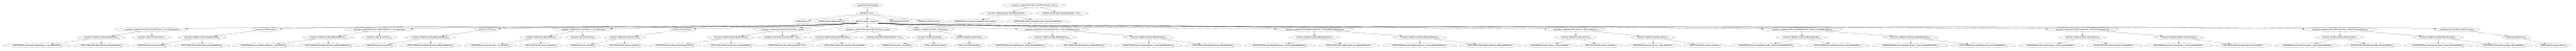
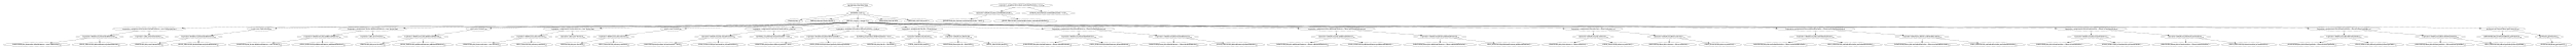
  digraph {
    fontname=Merriweather
    node [fontname=Merriweather]
    edge [fontname=Merriweather]
    n1 [label=<(METHOD,&lt;init&gt;)<SUB>118</SUB>>]
    n2 [label=<(PARAM,this)<SUB>118</SUB>>]
    n3 [label=<(PARAM,AbstractFileSet fileset)<SUB>118</SUB>>]
    n4 [label=<(BLOCK,&lt;empty&gt;,&lt;empty&gt;)<SUB>118</SUB>>]
    n5 [label=<(MODIFIER,PROTECTED)>]
    n6 [label=<(METHOD_RETURN,void)<SUB>127</SUB>>]
    n7 [label=<(&lt;operator&gt;.assignment,PatternSet defaultPatterns = new PatternSet())<SUB>105</SUB>>]
    n8 [label=<(&lt;init&gt;,new PatternSet())<SUB>105</SUB>>]
    n9 [label=<(&lt;operator&gt;.assignment,Vector additionalPatterns = new Vector())<SUB>106</SUB>>]
    n10 [label=<(&lt;init&gt;,new Vector())<SUB>106</SUB>>]
    n11 [label=<(&lt;operator&gt;.assignment,Vector selectors = new Vector())<SUB>107</SUB>>]
    n12 [label=<(&lt;init&gt;,new Vector())<SUB>107</SUB>>]
    n13 [label=<(&lt;operator&gt;.assignment,boolean isCaseSensitive = true)<SUB>111</SUB>>]
    n14 [label=<(&lt;operator&gt;.assignment,boolean followSymlinks = true)<SUB>112</SUB>>]
    n15 [label=<(&lt;operator&gt;.assignment,this.dir = fileset.dir)<SUB>119</SUB>>]
    n16 [label=<(&lt;operator&gt;.assignment,this.defaultPatterns = fileset.defaultPatterns)<SUB>120</SUB>>]
    n17 [label=<(&lt;operator&gt;.assignment,this.additionalPatterns = fileset.additionalPatterns)<SUB>121</SUB>>]
    n18 [label=<(&lt;operator&gt;.assignment,this.selectors = fileset.selectors)<SUB>122</SUB>>]
    n19 [label=<(&lt;operator&gt;.assignment,this.useDefaultExcludes = fileset.useDefaultExcludes)<SUB>123</SUB>>]
    n20 [label=<(&lt;operator&gt;.assignment,this.isCaseSensitive = fileset.isCaseSensitive)<SUB>124</SUB>>]
    n21 [label=<(&lt;operator&gt;.assignment,this.followSymlinks = fileset.followSymlinks)<SUB>125</SUB>>]
    n22 [label=<(setProject,setProject(fileset.getProject()))<SUB>126</SUB>>]
    n23 [label=<(LITERAL,true,boolean isCaseSensitive = true)<SUB>111</SUB>>]
    n24 [label=<(MODIFIER,CONSTRUCTOR)>]
    n25 [label=<(&lt;operator&gt;.fieldAccess,this.defaultPatterns)<SUB>105</SUB>>]
    n26 [label=<(&lt;operator&gt;.alloc,new PatternSet())<SUB>105</SUB>>]
    n27 [label=<(&lt;operator&gt;.fieldAccess,this.defaultPatterns)<SUB>105</SUB>>]
    n28 [label=<(&lt;operator&gt;.fieldAccess,this.additionalPatterns)<SUB>106</SUB>>]
    n29 [label=<(&lt;operator&gt;.alloc,new Vector())<SUB>106</SUB>>]
    n30 [label=<(&lt;operator&gt;.fieldAccess,this.additionalPatterns)<SUB>106</SUB>>]
    n31 [label=<(&lt;operator&gt;.fieldAccess,this.selectors)<SUB>107</SUB>>]
    n32 [label=<(&lt;operator&gt;.alloc,new Vector())<SUB>107</SUB>>]
    n33 [label=<(&lt;operator&gt;.fieldAccess,this.selectors)<SUB>107</SUB>>]
    n34 [label=<(&lt;operator&gt;.assignment,boolean useDefaultExcludes = true)<SUB>110</SUB>>]
    n35 [label=<(&lt;operator&gt;.fieldAccess,this.useDefaultExcludes)<SUB>110</SUB>>]
    n36 [label=<(LITERAL,true,boolean useDefaultExcludes = true)<SUB>110</SUB>>]
    n37 [label=<(&lt;operator&gt;.fieldAccess,this.isCaseSensitive)<SUB>111</SUB>>]
    n38 [label=<(&lt;operator&gt;.fieldAccess,this.followSymlinks)<SUB>112</SUB>>]
    n39 [label=<(LITERAL,true,boolean followSymlinks = true)<SUB>112</SUB>>]
    n40 [label=<(&lt;operator&gt;.fieldAccess,this.dir)<SUB>119</SUB>>]
    n41 [label=<(&lt;operator&gt;.fieldAccess,fileset.dir)<SUB>119</SUB>>]
    n42 [label=<(&lt;operator&gt;.fieldAccess,this.defaultPatterns)<SUB>120</SUB>>]
    n43 [label=<(&lt;operator&gt;.fieldAccess,fileset.defaultPatterns)<SUB>120</SUB>>]
    n44 [label=<(&lt;operator&gt;.fieldAccess,this.additionalPatterns)<SUB>121</SUB>>]
    n45 [label=<(&lt;operator&gt;.fieldAccess,fileset.additionalPatterns)<SUB>121</SUB>>]
    n46 [label=<(&lt;operator&gt;.fieldAccess,this.selectors)<SUB>122</SUB>>]
    n47 [label=<(&lt;operator&gt;.fieldAccess,fileset.selectors)<SUB>122</SUB>>]
    n48 [label=<(&lt;operator&gt;.fieldAccess,this.useDefaultExcludes)<SUB>123</SUB>>]
    n49 [label=<(&lt;operator&gt;.fieldAccess,fileset.useDefaultExcludes)<SUB>123</SUB>>]
    n50 [label=<(&lt;operator&gt;.fieldAccess,this.isCaseSensitive)<SUB>124</SUB>>]
    n51 [label=<(&lt;operator&gt;.fieldAccess,fileset.isCaseSensitive)<SUB>124</SUB>>]
    n52 [label=<(&lt;operator&gt;.fieldAccess,this.followSymlinks)<SUB>125</SUB>>]
    n53 [label=<(&lt;operator&gt;.fieldAccess,fileset.followSymlinks)<SUB>125</SUB>>]
+   n54 [label=<(IDENTIFIER,this,setProject(fileset.getProject()))<SUB>126</SUB>>]
    n55 [label=<(getProject,getProject())<SUB>126</SUB>>]
    n56 [label=<(IDENTIFIER,this,PatternSet defaultPatterns = new PatternSet())<SUB>105</SUB>>]
    n57 [label=<(FIELD_IDENTIFIER,defaultPatterns,defaultPatterns)<SUB>105</SUB>>]
    n58 [label=<(IDENTIFIER,this,new PatternSet())<SUB>106</SUB>>]
    n59 [label=<(FIELD_IDENTIFIER,defaultPatterns,defaultPatterns)<SUB>105</SUB>>]
    n60 [label=<(IDENTIFIER,this,Vector additionalPatterns = new Vector())<SUB>106</SUB>>]
    n61 [label=<(FIELD_IDENTIFIER,additionalPatterns,additionalPatterns)<SUB>106</SUB>>]
    n62 [label=<(IDENTIFIER,this,new Vector())<SUB>106</SUB>>]
    n63 [label=<(FIELD_IDENTIFIER,additionalPatterns,additionalPatterns)<SUB>106</SUB>>]
    n64 [label=<(IDENTIFIER,this,Vector selectors = new Vector())<SUB>107</SUB>>]
    n65 [label=<(FIELD_IDENTIFIER,selectors,selectors)<SUB>107</SUB>>]
    n66 [label=<(IDENTIFIER,this,new Vector())<SUB>107</SUB>>]
    n67 [label=<(FIELD_IDENTIFIER,selectors,selectors)<SUB>107</SUB>>]
    n68 [label=<(IDENTIFIER,this,boolean useDefaultExcludes = true)<SUB>110</SUB>>]
    n69 [label=<(FIELD_IDENTIFIER,useDefaultExcludes,useDefaultExcludes)<SUB>110</SUB>>]
    n70 [label=<(IDENTIFIER,this,boolean isCaseSensitive = true)<SUB>111</SUB>>]
    n71 [label=<(FIELD_IDENTIFIER,isCaseSensitive,isCaseSensitive)<SUB>111</SUB>>]
    n72 [label=<(IDENTIFIER,this,boolean followSymlinks = true)<SUB>112</SUB>>]
    n73 [label=<(FIELD_IDENTIFIER,followSymlinks,followSymlinks)<SUB>112</SUB>>]
    n74 [label=<(IDENTIFIER,this,this.dir = fileset.dir)<SUB>119</SUB>>]
    n75 [label=<(FIELD_IDENTIFIER,dir,dir)<SUB>119</SUB>>]
+   n76 [label=<(IDENTIFIER,fileset,this.dir = fileset.dir)<SUB>119</SUB>>]
    n77 [label=<(FIELD_IDENTIFIER,dir,dir)<SUB>119</SUB>>]
    n78 [label=<(IDENTIFIER,this,this.defaultPatterns = fileset.defaultPatterns)<SUB>120</SUB>>]
    n79 [label=<(FIELD_IDENTIFIER,defaultPatterns,defaultPatterns)<SUB>120</SUB>>]
    n80 [label=<(IDENTIFIER,fileset,this.defaultPatterns = fileset.defaultPatterns)<SUB>120</SUB>>]
    n81 [label=<(FIELD_IDENTIFIER,defaultPatterns,defaultPatterns)<SUB>120</SUB>>]
    n82 [label=<(IDENTIFIER,this,this.additionalPatterns = fileset.additionalPatterns)<SUB>121</SUB>>]
    n83 [label=<(FIELD_IDENTIFIER,additionalPatterns,additionalPatterns)<SUB>121</SUB>>]
    n84 [label=<(IDENTIFIER,fileset,this.additionalPatterns = fileset.additionalPatterns)<SUB>121</SUB>>]
    n85 [label=<(FIELD_IDENTIFIER,additionalPatterns,additionalPatterns)<SUB>121</SUB>>]
    n86 [label=<(IDENTIFIER,this,this.selectors = fileset.selectors)<SUB>122</SUB>>]
    n87 [label=<(FIELD_IDENTIFIER,selectors,selectors)<SUB>122</SUB>>]
    n88 [label=<(IDENTIFIER,fileset,this.selectors = fileset.selectors)<SUB>122</SUB>>]
    n89 [label=<(FIELD_IDENTIFIER,selectors,selectors)<SUB>122</SUB>>]
    n90 [label=<(IDENTIFIER,this,this.useDefaultExcludes = fileset.useDefaultExcludes)<SUB>123</SUB>>]
    n91 [label=<(FIELD_IDENTIFIER,useDefaultExcludes,useDefaultExcludes)<SUB>123</SUB>>]
    n92 [label=<(IDENTIFIER,fileset,this.useDefaultExcludes = fileset.useDefaultExcludes)<SUB>123</SUB>>]
    n93 [label=<(FIELD_IDENTIFIER,useDefaultExcludes,useDefaultExcludes)<SUB>123</SUB>>]
    n94 [label=<(IDENTIFIER,this,this.isCaseSensitive = fileset.isCaseSensitive)<SUB>124</SUB>>]
    n95 [label=<(FIELD_IDENTIFIER,isCaseSensitive,isCaseSensitive)<SUB>124</SUB>>]
    n96 [label=<(IDENTIFIER,fileset,this.isCaseSensitive = fileset.isCaseSensitive)<SUB>124</SUB>>]
    n97 [label=<(FIELD_IDENTIFIER,isCaseSensitive,isCaseSensitive)<SUB>124</SUB>>]
    n98 [label=<(IDENTIFIER,this,this.followSymlinks = fileset.followSymlinks)<SUB>125</SUB>>]
    n99 [label=<(FIELD_IDENTIFIER,followSymlinks,followSymlinks)<SUB>125</SUB>>]
    n100 [label=<(IDENTIFIER,fileset,this.followSymlinks = fileset.followSymlinks)<SUB>125</SUB>>]
    n101 [label=<(FIELD_IDENTIFIER,followSymlinks,followSymlinks)<SUB>125</SUB>>]
    n102 [label=<(IDENTIFIER,fileset,getProject())<SUB>126</SUB>>]
    n1 -> n2
    n1 -> n3
    n1 -> n4
    n1 -> n5
    n1 -> n6
    n4 -> n7
    n4 -> n8
    n4 -> n9
    n4 -> n10
    n4 -> n11
    n4 -> n12
    n4 -> n13
    n4 -> n14
    n4 -> n15
    n4 -> n16
    n4 -> n17
    n4 -> n18
    n4 -> n19
    n4 -> n20
    n4 -> n21
    n4 -> n22
    n4 -> n23
    n7 -> n25
    n7 -> n26
    n8 -> n27
    n9 -> n28
    n9 -> n29
    n10 -> n30
    n11 -> n31
    n11 -> n32
    n12 -> n33
    n13 -> n23
    n13 -> n37
    n14 -> n38
    n14 -> n39
    n15 -> n40
    n15 -> n41
    n16 -> n42
    n16 -> n43
    n17 -> n44
    n17 -> n45
    n18 -> n46
    n18 -> n47
    n19 -> n48
    n19 -> n49
    n20 -> n50
    n20 -> n51
    n21 -> n52
    n21 -> n53
+   n22 -> n54
    n22 -> n55
    n24 -> n1
    n25 -> n56
    n25 -> n57
    n27 -> n58
    n27 -> n59
    n28 -> n60
    n28 -> n61
    n30 -> n62
    n30 -> n63
    n31 -> n64
    n31 -> n65
    n33 -> n66
    n33 -> n67
    n34 -> n35
    n34 -> n36
    n35 -> n68
    n35 -> n69
    n37 -> n70
    n37 -> n71
    n38 -> n72
    n38 -> n73
    n40 -> n74
    n40 -> n75
+   n41 -> n76
    n41 -> n77
    n42 -> n78
    n42 -> n79
    n43 -> n80
    n43 -> n81
    n44 -> n82
    n44 -> n83
    n45 -> n84
    n45 -> n85
    n46 -> n86
    n46 -> n87
    n47 -> n88
    n47 -> n89
    n48 -> n90
    n48 -> n91
    n49 -> n92
    n49 -> n93
    n50 -> n94
    n50 -> n95
    n51 -> n96
    n51 -> n97
    n52 -> n98
    n52 -> n99
    n53 -> n100
    n53 -> n101
    n55 -> n102
  }
